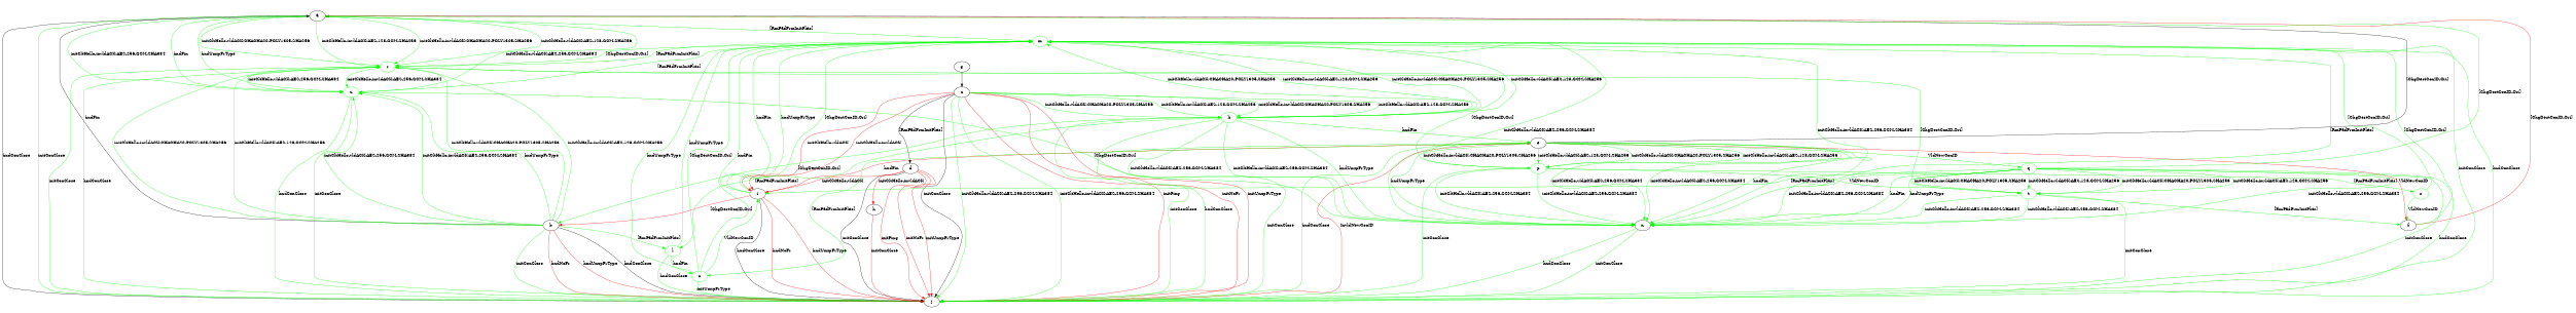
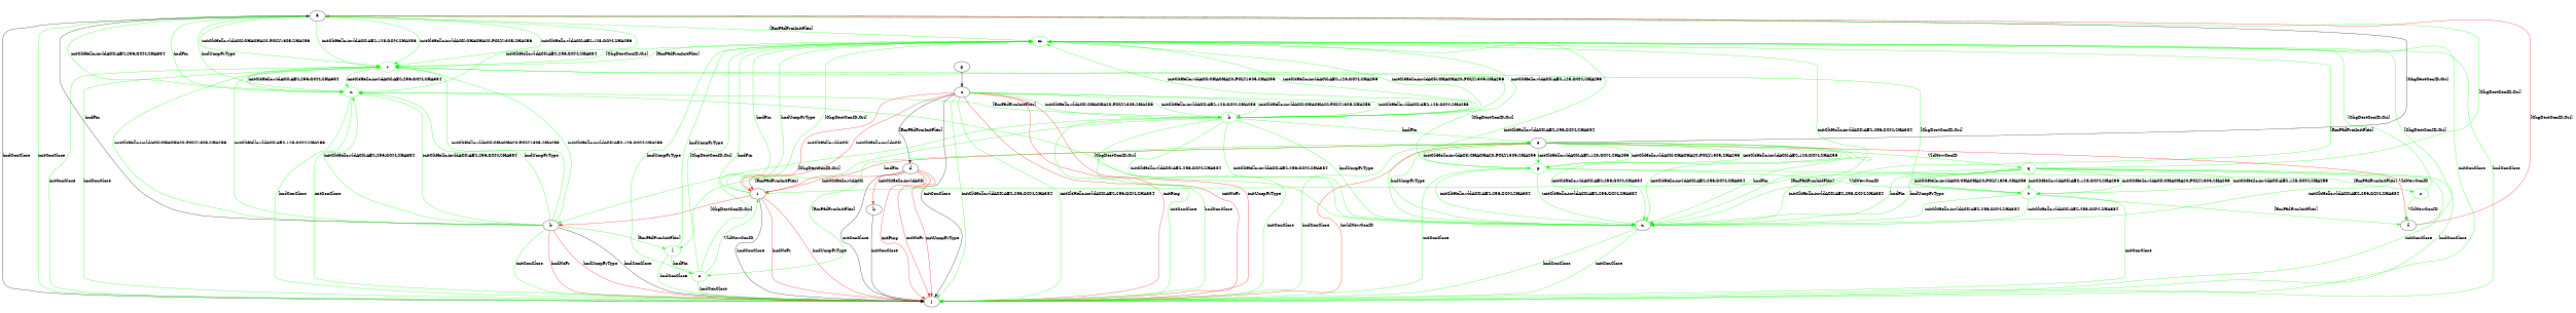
  digraph {
    edge [color=green]
    a
    j
    m [color=green]
    r [color=green]
    u [color=green]
    n [color=black]
    b
    l [color=green]
    o [color=green]
    i
    c
    d
    k [color=green]
    h
    e
    f
    p [color=green]
    q [color=green]
    s [color=green]
    t [color=green]
    g
    a -> j [label="hndConClose " color=""]
    a -> j [label="initConClose "]
    a -> m [label="[RmPadFrmInitPkts] "]
    a -> r [label="initCltHello-vldACK:AES-128-GCM-SHA256 "]
    a -> r [label="initCltHello-vldACK:CHACHA20-POLY1305-SHA256 "]
    a -> r [label="initCltHello-invldACK:AES-128-GCM-SHA256 "]
    a -> r [label="initCltHello-invldACK:CHACHA20-POLY1305-SHA256 "]
    a -> u [label="initCltHello-vldACK:AES-256-GCM-SHA384 "]
    a -> u [label="initCltHello-invldACK:AES-256-GCM-SHA384 "]
    a -> u [label="hndFin "]
    a -> u [label="hndUnxpFrType "]
    m -> j [label="initConClose "]
    m -> j [label="hndConClose "]
    m -> r [label="[ChgDestConID-Ori] "]
    m -> n [label="initCltHello-vldACK:AES-256-GCM-SHA384 "]
    m -> n [label="initCltHello-invldACK:AES-256-GCM-SHA384 "]
    r -> j [label="initConClose "]
    r -> j [label="hndConClose "]
    r -> m [label="[RmPadFrmInitPkts] "]
    r -> u [label="initCltHello-vldACK:AES-256-GCM-SHA384 "]
    r -> u [label="initCltHello-invldACK:AES-256-GCM-SHA384 "]
    u -> j [label="initConClose "]
    u -> j [label="hndConClose "]
-   u -> m [label="[RmPadFrmInitPkts] "]
+   u -> k [label="[RmPadFrmInitPkts] "]
    n -> j [label="initConClose "]
    n -> j [label="hndConClose "]
    n -> m [label="[RmPadFrmInitPkts] "]
    n -> u [label="[ChgDestConID-Ori] "]
    b -> a [label="hndFin " color=""]
    b -> j [label="hndConClose " color=""]
    b -> j [label="initConClose "]
    b -> j [color=red label="hndNoFr "]
    b -> j [color=red label="hndUnxpFrType "]
    b -> r [label="initCltHello-vldACK:AES-128-GCM-SHA256 "]
    b -> r [label="initCltHello-vldACK:CHACHA20-POLY1305-SHA256 "]
    b -> r [label="initCltHello-invldACK:AES-128-GCM-SHA256 "]
    b -> r [label="initCltHello-invldACK:CHACHA20-POLY1305-SHA256 "]
    b -> u [label="initCltHello-vldACK:AES-256-GCM-SHA384 "]
    b -> u [label="initCltHello-invldACK:AES-256-GCM-SHA384 "]
    b -> u [label="hndUnxpFrType "]
    b -> l [label="[RmPadFrmInitPkts] "]
    l -> j [label="hndConClose "]
    l -> m [label="hndUnxpFrType "]
    l -> o [label="hndFin "]
-   o -> j [label="initUnxpFrType "]
+   o -> j [label="hndConClose "]
    o -> m [label="hndFin "]
    o -> m [label="hndUnxpFrType "]
    o -> m [label="[ChgDestConID-Ori] "]
    o -> i [label="VldNewConID "]
    i -> j [label="hndConClose " color=""]
    i -> j [color=red label="hndNoFr "]
    i -> j [color=red label="hndUnxpFrType "]
    i -> m [label="hndFin "]
    i -> m [label="hndUnxpFrType "]
    i -> m [label="[ChgDestConID-Ori] "]
    i -> b [color=red label="[ChgDestConID-Ori] "]
    i -> e [color=red label="hndFin "]
    c -> j [label="initConClose " color=""]
    c -> j [label="initCltHello-vldACK:AES-256-GCM-SHA384 "]
    c -> j [label="initCltHello-invldACK:AES-256-GCM-SHA384 "]
    c -> j [color=red label="initPing "]
    c -> j [color=red label="initNoFr "]
    c -> j [color=red label="initUnxpFrType "]
    c -> i [color=red label="initCltHello-vldACK "]
    c -> i [color=red label="initCltHello-invldACK "]
    c -> d [label="[RmPadFrmInitPkts] " color=""]
    c -> k [label="initCltHello-vldACK:AES-128-GCM-SHA256 "]
    c -> k [label="initCltHello-vldACK:CHACHA20-POLY1305-SHA256 "]
    c -> k [label="initCltHello-invldACK:AES-128-GCM-SHA256 "]
    c -> k [label="initCltHello-invldACK:CHACHA20-POLY1305-SHA256 "]
    d -> j [label="initConClose " color=""]
    d -> j [color=red label="initPing "]
    d -> j [color=red label="initNoFr "]
    d -> j [color=red label="initUnxpFrType "]
    d -> i [color=red label="initCltHello-vldACK "]
    d -> h [color=red label="initCltHello-invldACK "]
    k -> j [label="initConClose "]
    k -> j [label="hndConClose "]
    k -> m [label="initCltHello-vldACK:AES-128-GCM-SHA256 "]
    k -> m [label="initCltHello-vldACK:CHACHA20-POLY1305-SHA256 "]
    k -> m [label="initCltHello-invldACK:AES-128-GCM-SHA256 "]
    k -> m [label="initCltHello-invldACK:CHACHA20-POLY1305-SHA256 "]
    k -> n [label="initCltHello-vldACK:AES-256-GCM-SHA384 "]
    k -> n [label="initCltHello-invldACK:AES-256-GCM-SHA384 "]
    k -> n [label="hndUnxpFrType "]
    k -> b [label="[ChgDestConID-Ori] "]
    k -> l [label="[RmPadFrmInitPkts] "]
    k -> e [label="hndFin "]
-   h -> j [label="initConClose " color=red]
+   h -> j [label="initConClose " color=""]
    e -> a [label="[ChgDestConID-Ori] " color=""]
    e -> j [label="initConClose "]
    e -> j [label="hndConClose "]
    e -> j [color=red label="InvldNewConID "]
    e -> n [label="initCltHello-vldACK:AES-256-GCM-SHA384 "]
    e -> n [label="initCltHello-invldACK:AES-256-GCM-SHA384 "]
    e -> n [label="hndFin "]
    e -> n [label="hndUnxpFrType "]
    e -> o [label="[RmPadFrmInitPkts] "]
    e -> f [color=red label="VldNewConID "]
    e -> p [label="initCltHello-vldACK:AES-128-GCM-SHA256 "]
    e -> p [label="initCltHello-vldACK:CHACHA20-POLY1305-SHA256 "]
    e -> p [label="initCltHello-invldACK:AES-128-GCM-SHA256 "]
    e -> p [label="initCltHello-invldACK:CHACHA20-POLY1305-SHA256 "]
    e -> q [label="VldNewConID "]
    f -> a [color=red label="[ChgDestConID-Ori] "]
    f -> m [label="[ChgDestConID-Ori] "]
    p -> j [label="initConClose "]
    p -> r [label="[ChgDestConID-Ori] "]
    p -> n [label="initCltHello-vldACK:AES-256-GCM-SHA384 "]
    p -> n [label="initCltHello-invldACK:AES-256-GCM-SHA384 "]
    p -> s [label="[RmPadFrmInitPkts] "]
    p -> t [label="VldNewConID "]
    q -> a [label="[ChgDestConID-Ori] "]
    q -> j [label="initConClose "]
    q -> j [label="hndConClose "]
    q -> n [label="initCltHello-vldACK:AES-256-GCM-SHA384 "]
    q -> n [label="initCltHello-invldACK:AES-256-GCM-SHA384 "]
    q -> n [label="hndFin "]
    q -> n [label="hndUnxpFrType "]
    q -> i [label="[RmPadFrmInitPkts] "]
    q -> t [label="initCltHello-vldACK:AES-128-GCM-SHA256 "]
    q -> t [label="initCltHello-vldACK:CHACHA20-POLY1305-SHA256 "]
    q -> t [label="initCltHello-invldACK:AES-128-GCM-SHA256 "]
    q -> t [label="initCltHello-invldACK:CHACHA20-POLY1305-SHA256 "]
    s -> m [label="[ChgDestConID-Ori] "]
    s -> f [label="VldNewConID "]
    t -> j [label="initConClose "]
    t -> r [label="[ChgDestConID-Ori] "]
    t -> n [label="initCltHello-vldACK:AES-256-GCM-SHA384 "]
    t -> n [label="initCltHello-invldACK:AES-256-GCM-SHA384 "]
    t -> f [label="[RmPadFrmInitPkts] "]
    g -> c [color=""]
  }
